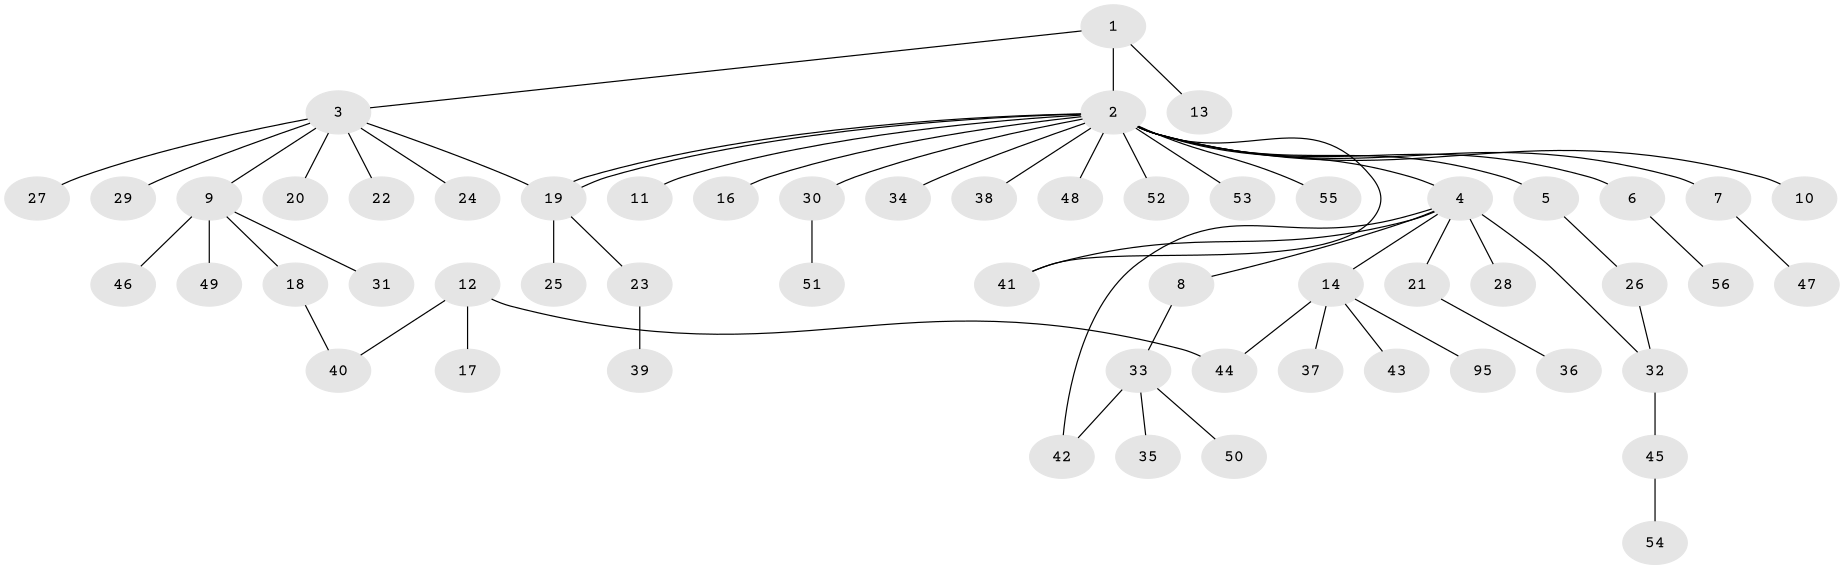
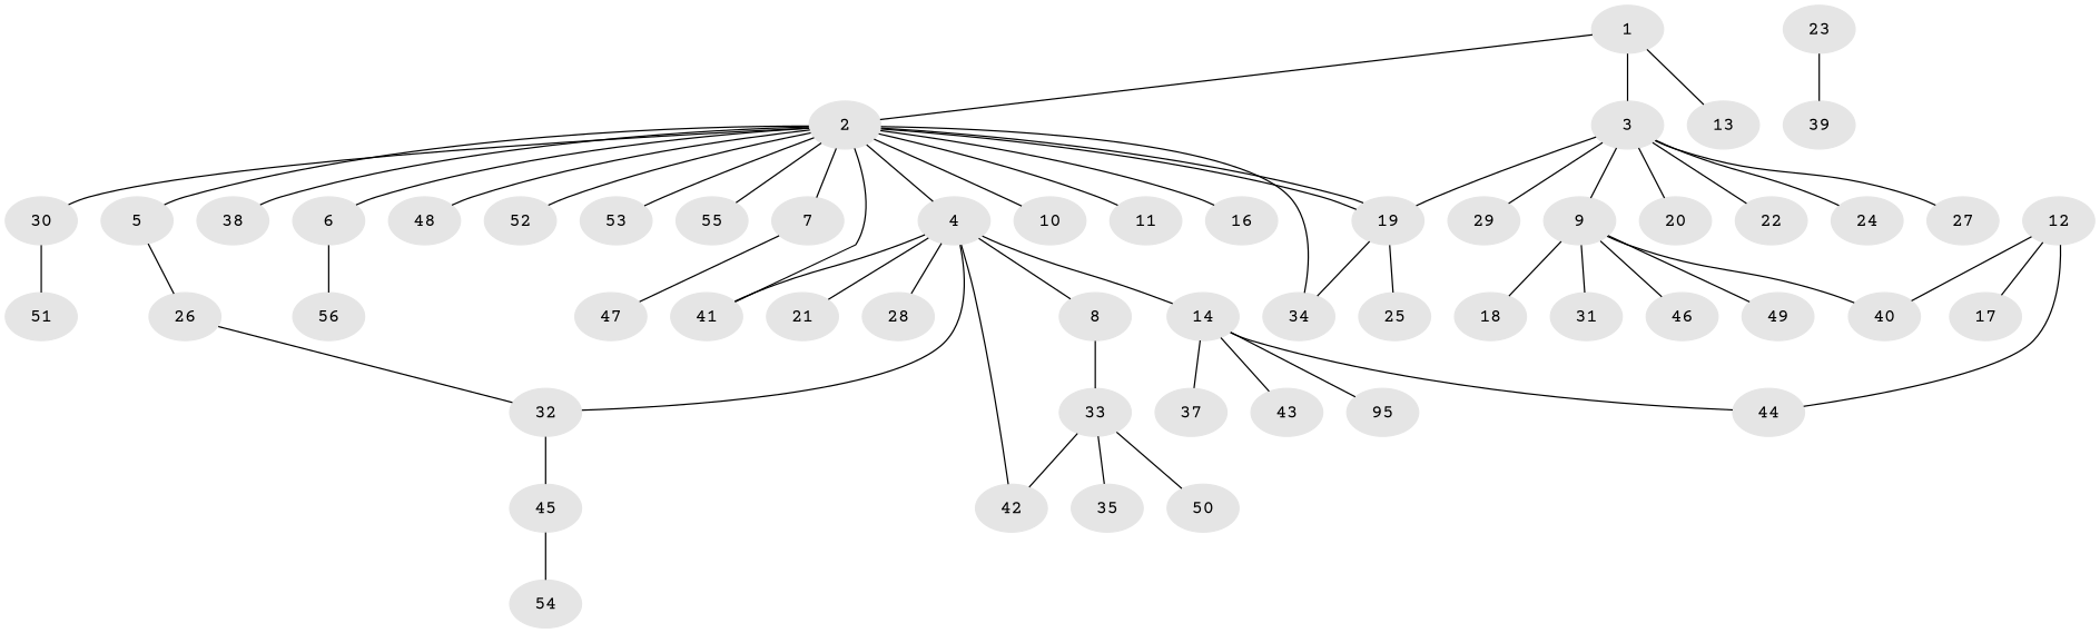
  graph {
    fontname="Courier Prime"
    node [color=gray90 fontname="Courier Prime" style=filled]
    edge [fontname="Courier Prime"]
    1
    2
    3
    13
    4
    5
    6
    7
    10
    11
    16
    19
    30
    34
    38
    41
    48
    52
    53
    55
    9
    20
    22
    24
    27
    29
    8
    14
    21
    28
    32
    42
    26
    56
    47
    12
    40
    17
    44
    23
    25
    51
    18
    31
    46
    49
    33
    n48 [label=95]
    37
    43
-   36
    45
    35
    50
    39
    54
    1 -- 2
    1 -- 3
    1 -- 13
    2 -- 4
    2 -- 5
    2 -- 6
    2 -- 7
    2 -- 10
    2 -- 11
    2 -- 16
    2 -- 19
    2 -- 19
    2 -- 30
    2 -- 34
    2 -- 38
    2 -- 41
    2 -- 48
    2 -- 52
    2 -- 53
    2 -- 55
    3 -- 19
    3 -- 9
    3 -- 20
    3 -- 22
    3 -- 24
    3 -- 27
    3 -- 29
    4 -- 41
    4 -- 8
    4 -- 14
    4 -- 21
    4 -- 28
    4 -- 32
    4 -- 42
    5 -- 26
    6 -- 56
    7 -- 47
-   19 -- 23
+   19 -- 34
    19 -- 25
    30 -- 51
-   18 -- 40
+   9 -- 40
    9 -- 18
    9 -- 31
    9 -- 46
    9 -- 49
    8 -- 33
    14 -- 44
    14 -- n48
    14 -- 37
    14 -- 43
-   21 -- 36
    32 -- 45
    26 -- 32
    12 -- 40
    12 -- 17
    12 -- 44
    23 -- 39
    33 -- 42
    33 -- 35
    33 -- 50
    45 -- 54
  }
